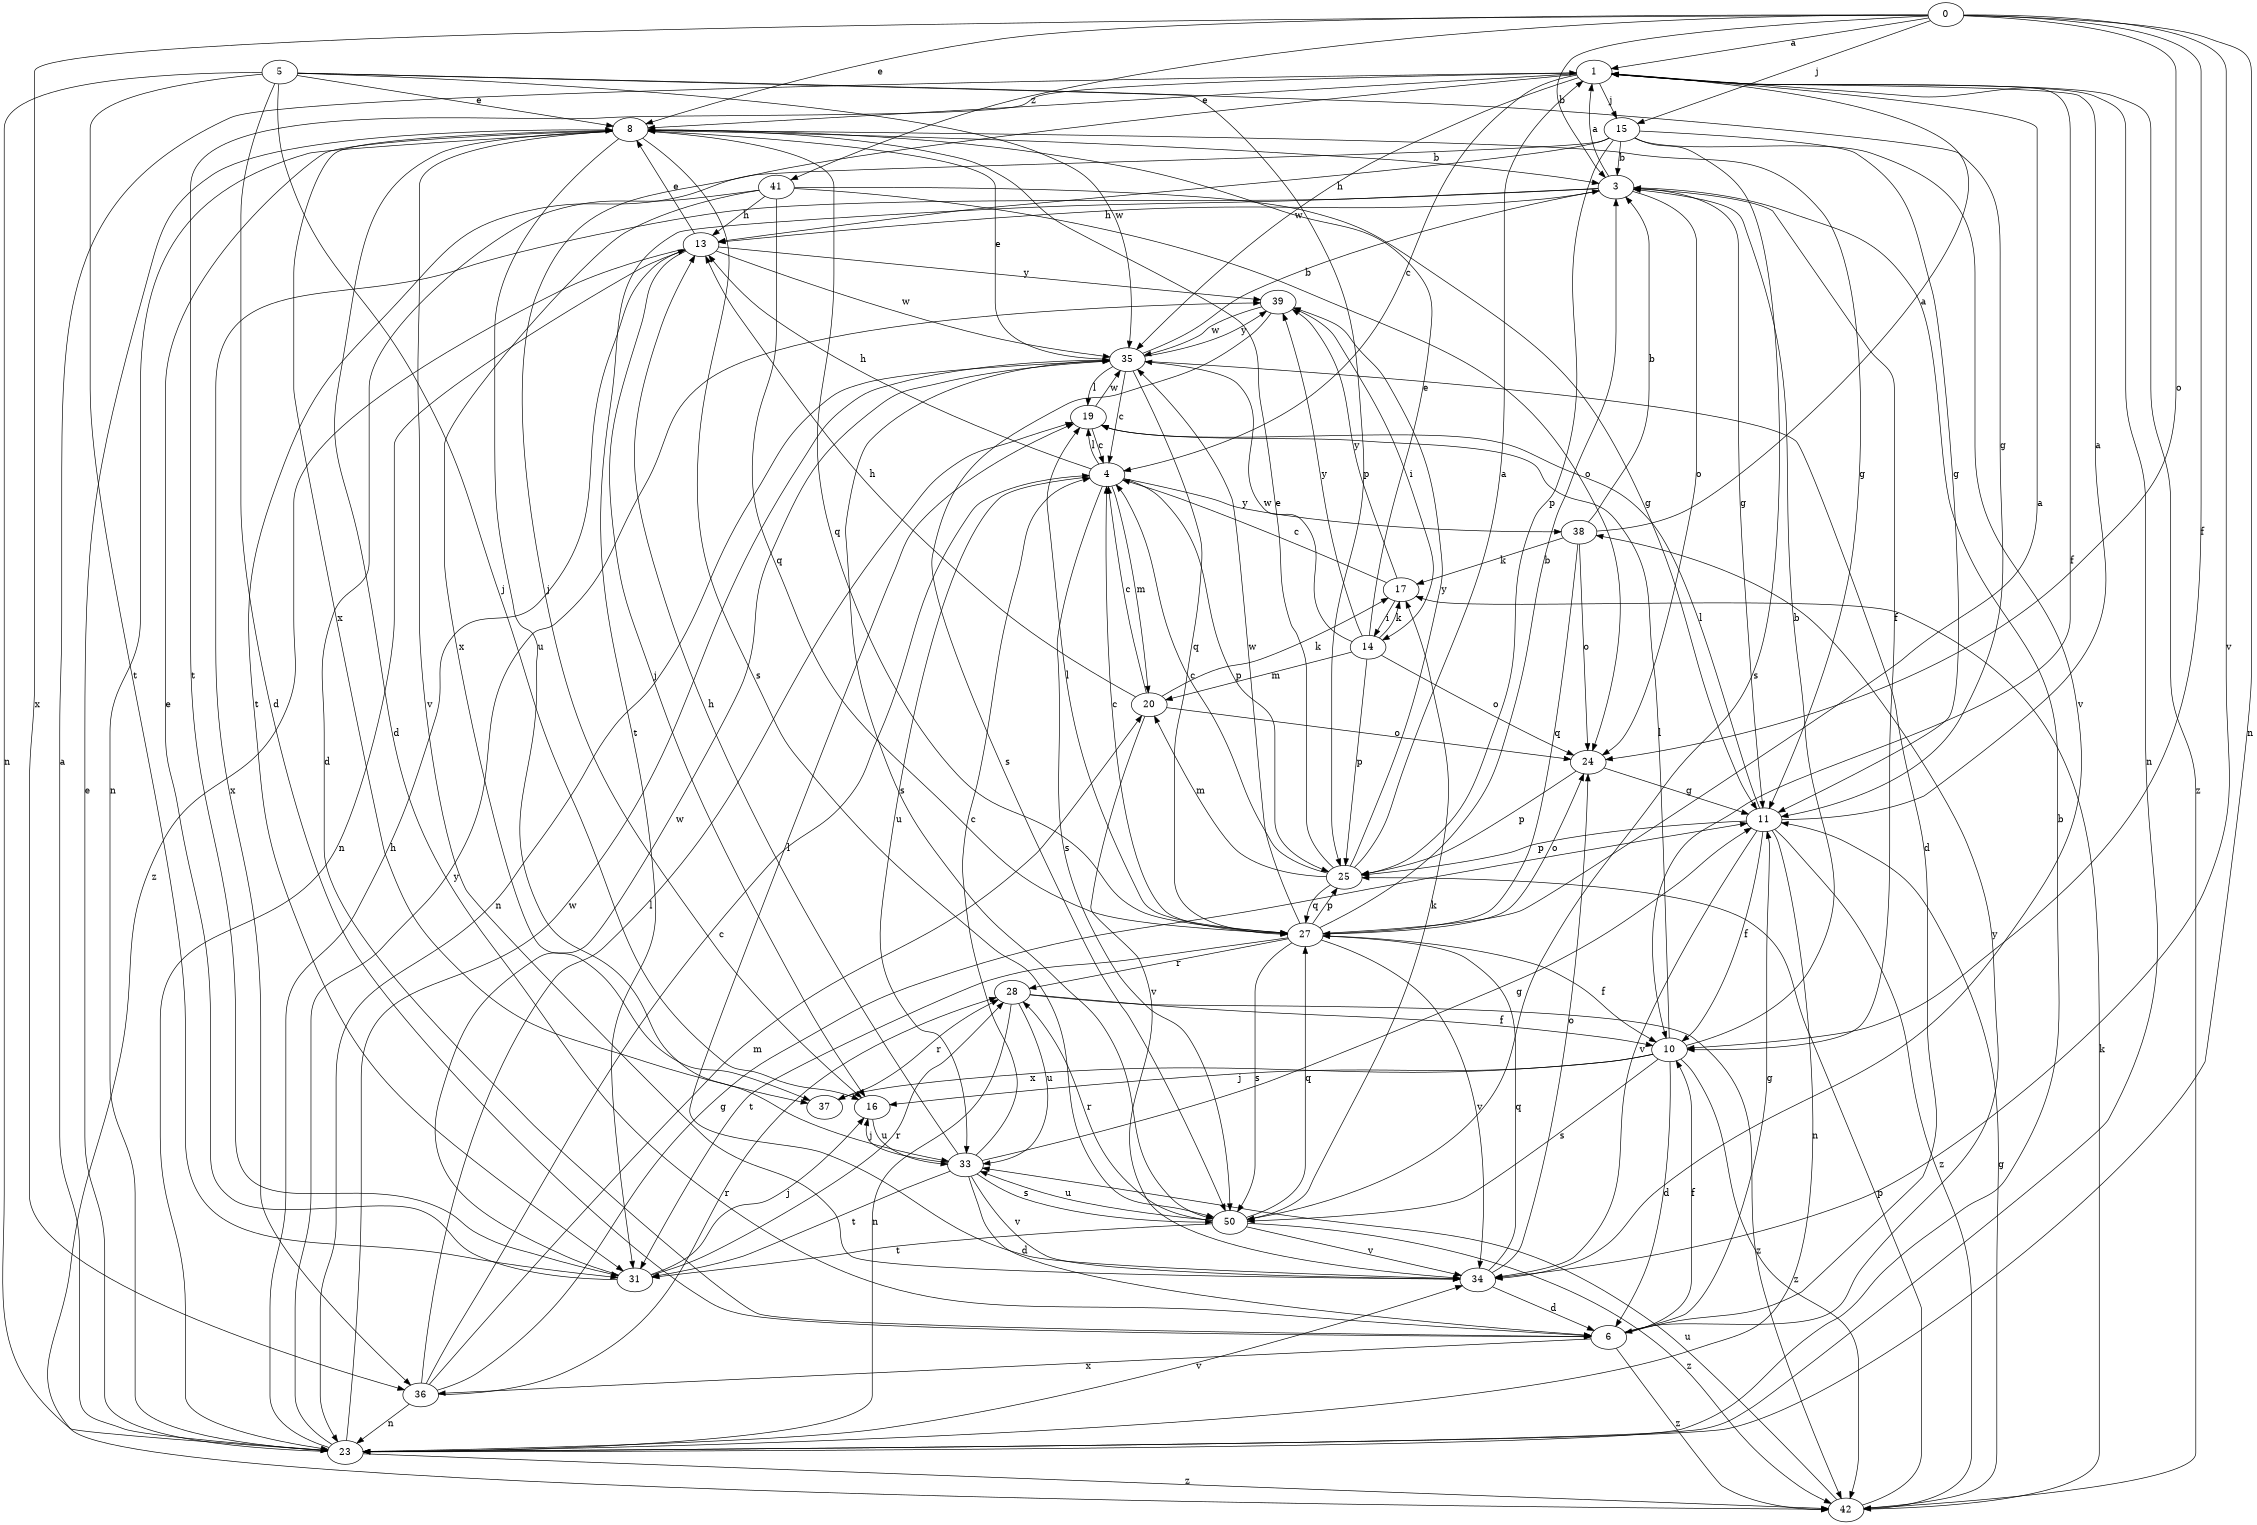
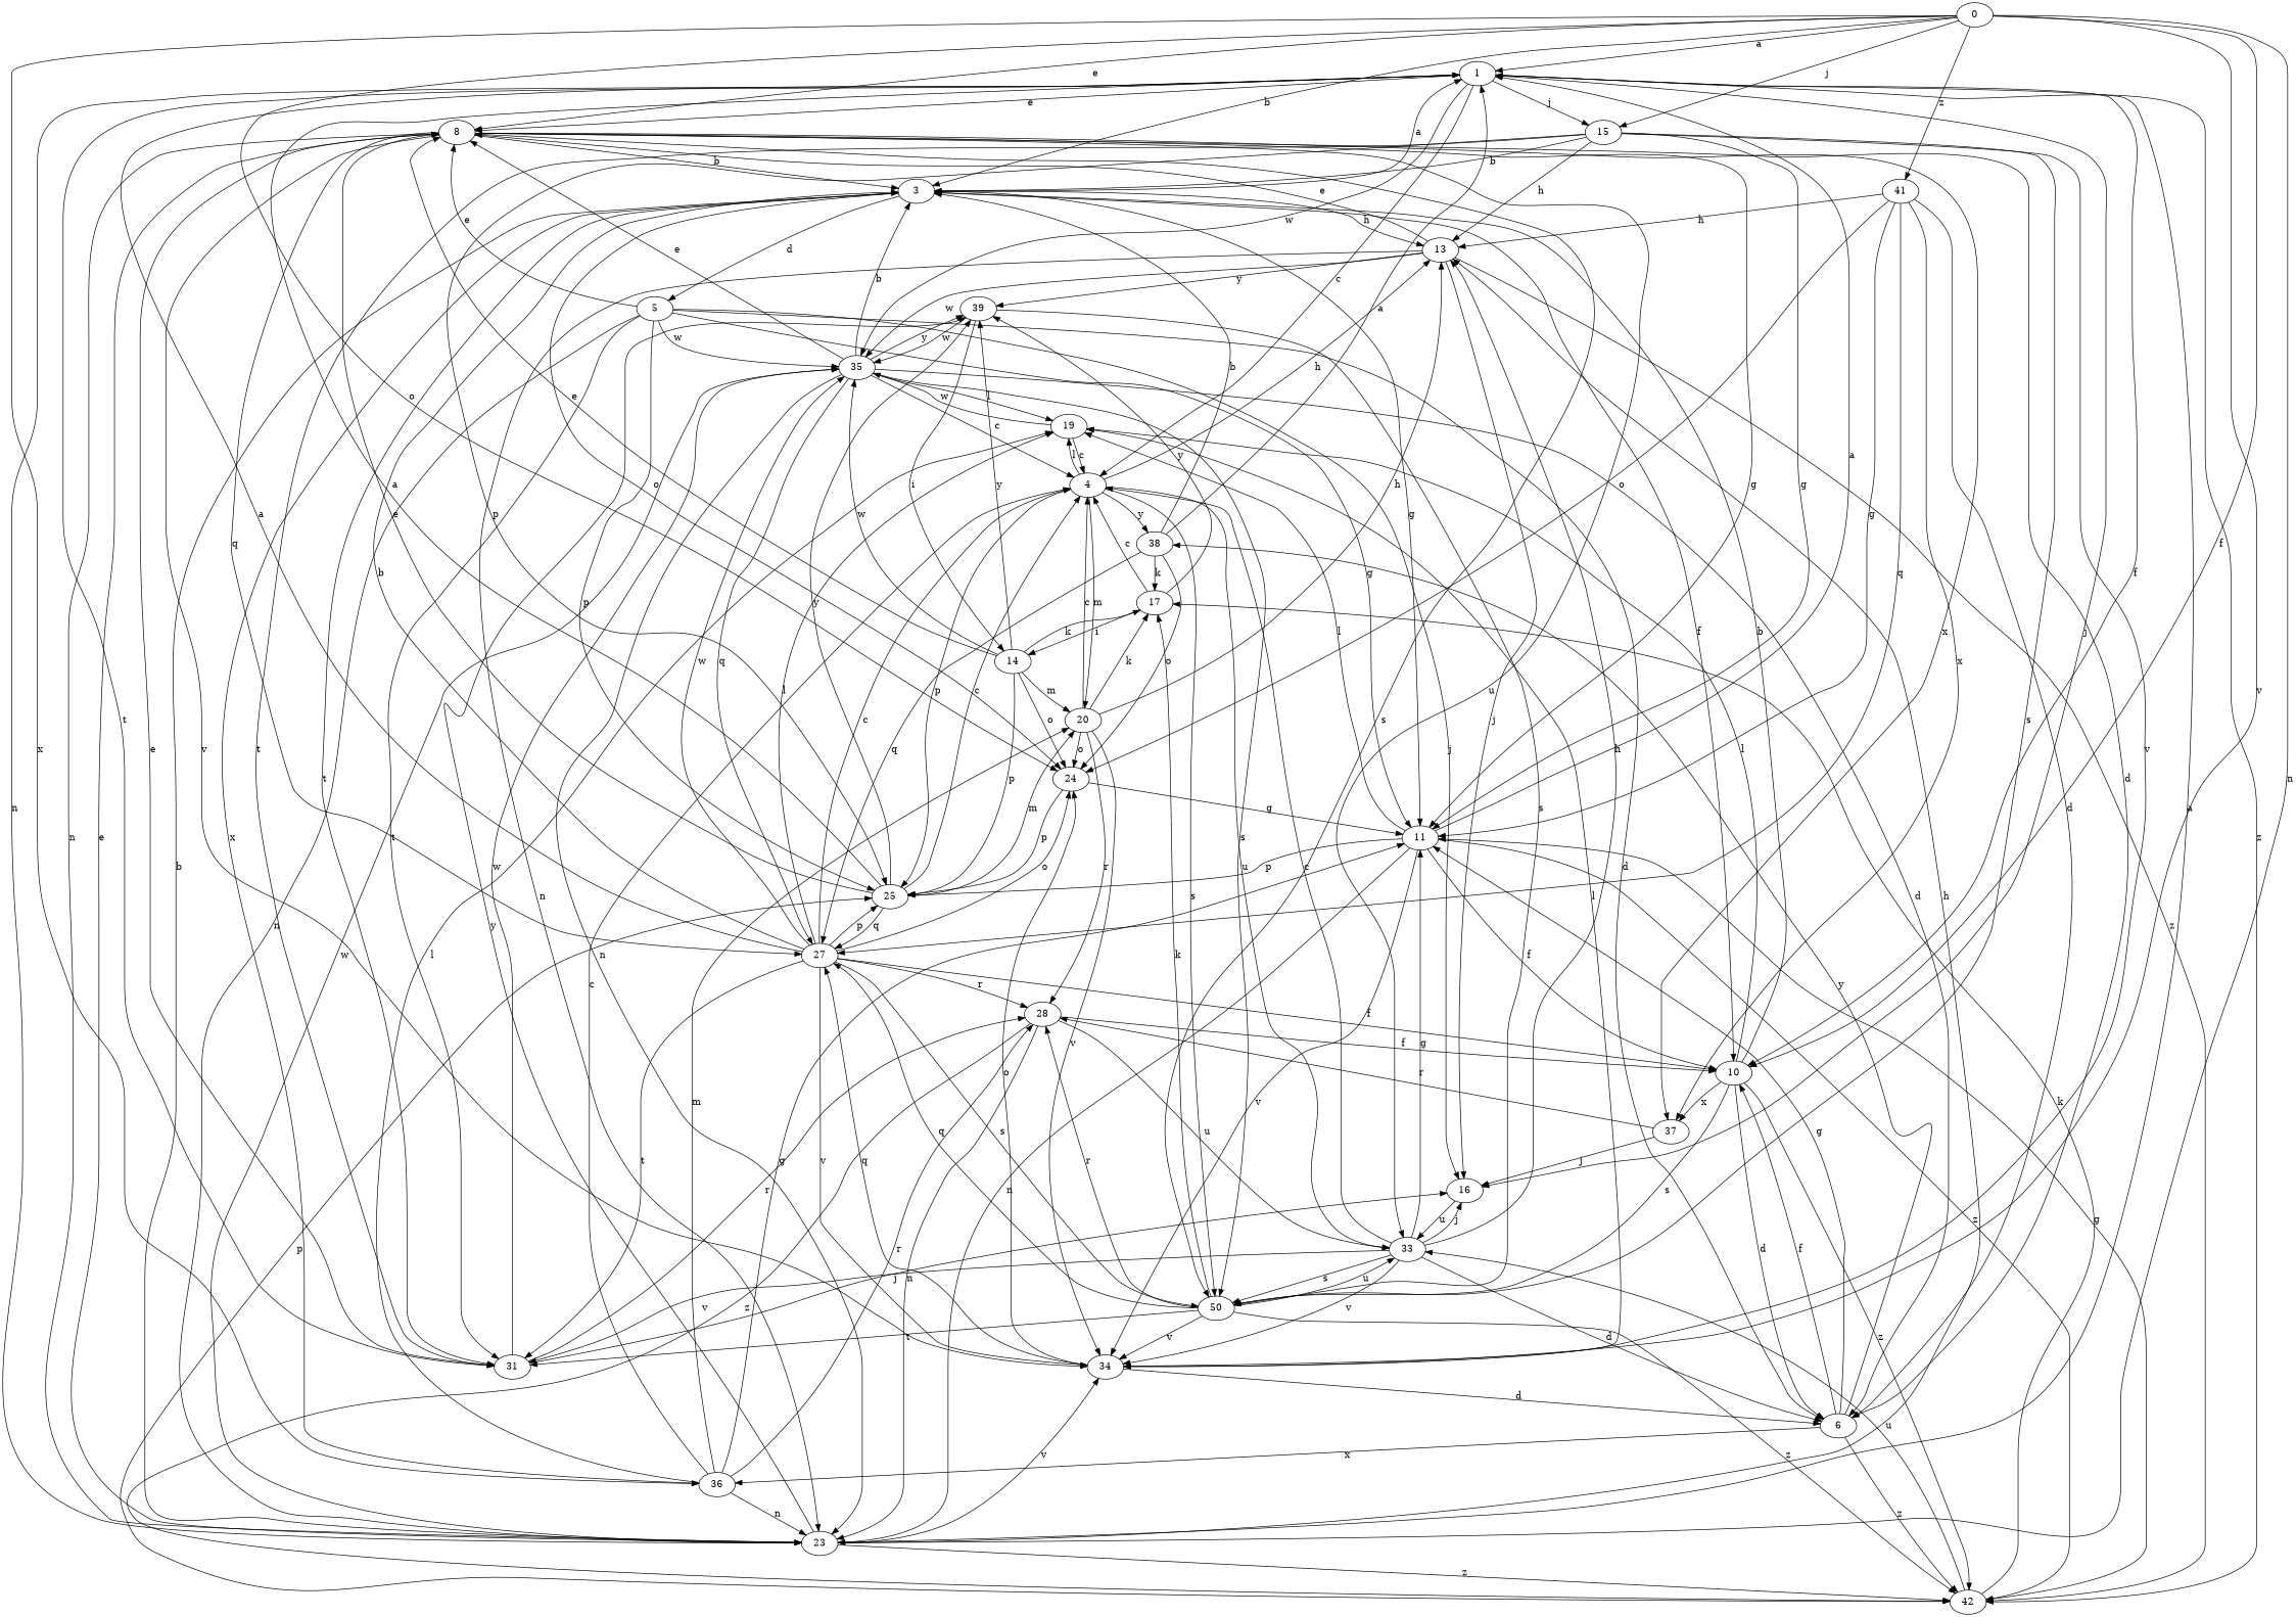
  strict digraph {
    0
    1
    3
    8
    10
    15
    23
    24
    34
    36
    41
    4
    16
    31
    35
    42
    5
    11
    13
    n20 [label=50]
    33
    6
    27
    37
    19
    25
    39
    20
    28
    38
    17
    14
    0 -> 1 [label=a]
    0 -> 3 [label=b]
    0 -> 8 [label=e]
    0 -> 10 [label=f]
    0 -> 15 [label=j]
    0 -> 23 [label=n]
    0 -> 24 [label=o]
    0 -> 34 [label=v]
    0 -> 36 [label=x]
    0 -> 41 [label=z]
    1 -> 8 [label=e]
    1 -> 10 [label=f]
    1 -> 15 [label=j]
    1 -> 23 [label=n]
    1 -> 4 [label=c]
    1 -> 16 [label=j]
    1 -> 31 [label=t]
    1 -> 35 [label=w]
    1 -> 42 [label=z]
    3 -> 1 [label=a]
    3 -> 10 [label=f]
    3 -> 24 [label=o]
    3 -> 36 [label=x]
    3 -> 31 [label=t]
+   3 -> 5 [label=d]
    3 -> 11 [label=g]
    3 -> 13 [label=h]
    8 -> 3 [label=b]
    8 -> 23 [label=n]
    8 -> 34 [label=v]
    8 -> 11 [label=g]
    8 -> n20 [label=s]
    8 -> 33 [label=u]
    8 -> 6 [label=d]
    8 -> 27 [label=q]
    8 -> 37 [label=x]
    10 -> 3 [label=b]
    10 -> 42 [label=z]
    10 -> n20 [label=s]
    10 -> 6 [label=d]
    10 -> 37 [label=x]
    10 -> 19 [label=l]
    15 -> 3 [label=b]
    15 -> 34 [label=v]
    15 -> 31 [label=t]
    15 -> 11 [label=g]
    15 -> 13 [label=h]
    15 -> n20 [label=s]
    15 -> 25 [label=p]
    23 -> 1 [label=a]
    23 -> 3 [label=b]
    23 -> 8 [label=e]
    23 -> 34 [label=v]
    23 -> 35 [label=w]
    23 -> 42 [label=z]
    23 -> 13 [label=h]
    23 -> 39 [label=y]
    24 -> 11 [label=g]
    24 -> 25 [label=p]
    34 -> 24 [label=o]
    34 -> 6 [label=d]
    34 -> 27 [label=q]
    34 -> 19 [label=l]
    36 -> 23 [label=n]
    36 -> 4 [label=c]
    36 -> 11 [label=g]
    36 -> 19 [label=l]
    36 -> 20 [label=m]
    36 -> 28 [label=r]
    41 -> 24 [label=o]
    41 -> 11 [label=g]
    41 -> 13 [label=h]
    41 -> 6 [label=d]
    41 -> 27 [label=q]
    41 -> 37 [label=x]
    4 -> 13 [label=h]
    4 -> n20 [label=s]
    4 -> 33 [label=u]
    4 -> 19 [label=l]
    4 -> 25 [label=p]
    4 -> 20 [label=m]
    4 -> 38 [label=y]
    16 -> 33 [label=u]
    31 -> 8 [label=e]
    31 -> 16 [label=j]
    31 -> 35 [label=w]
    31 -> 28 [label=r]
    35 -> 3 [label=b]
    35 -> 8 [label=e]
    35 -> 23 [label=n]
    35 -> 4 [label=c]
    35 -> n20 [label=s]
    35 -> 6 [label=d]
    35 -> 27 [label=q]
    35 -> 19 [label=l]
    35 -> 39 [label=y]
    42 -> 11 [label=g]
    42 -> 33 [label=u]
    42 -> 25 [label=p]
    42 -> 17 [label=k]
    5 -> 8 [label=e]
    5 -> 23 [label=n]
    5 -> 16 [label=j]
    5 -> 31 [label=t]
    5 -> 35 [label=w]
    5 -> 11 [label=g]
    5 -> 6 [label=d]
    5 -> 25 [label=p]
    11 -> 1 [label=a]
    11 -> 10 [label=f]
    11 -> 23 [label=n]
    11 -> 34 [label=v]
    11 -> 42 [label=z]
    11 -> 19 [label=l]
    11 -> 25 [label=p]
    13 -> 8 [label=e]
    13 -> 23 [label=n]
    13 -> 16 [label=j]
    13 -> 35 [label=w]
    13 -> 42 [label=z]
    13 -> 39 [label=y]
    n20 -> 34 [label=v]
    n20 -> 31 [label=t]
    n20 -> 42 [label=z]
    n20 -> 33 [label=u]
    n20 -> 27 [label=q]
    n20 -> 28 [label=r]
    n20 -> 17 [label=k]
    33 -> 34 [label=v]
    33 -> 4 [label=c]
    33 -> 16 [label=j]
-   33 -> 31 [label=t]
+   33 -> 31 [label=v]
    33 -> 11 [label=g]
    33 -> 13 [label=h]
    33 -> n20 [label=s]
    33 -> 6 [label=d]
    6 -> 10 [label=f]
    6 -> 36 [label=x]
    6 -> 42 [label=z]
    6 -> 11 [label=g]
    6 -> 38 [label=y]
    27 -> 1 [label=a]
    27 -> 3 [label=b]
    27 -> 10 [label=f]
    27 -> 24 [label=o]
    27 -> 34 [label=v]
    27 -> 4 [label=c]
    27 -> 31 [label=t]
    27 -> 35 [label=w]
    27 -> n20 [label=s]
    27 -> 19 [label=l]
    27 -> 25 [label=p]
    27 -> 28 [label=r]
-   10 -> 16 [label=j]
+   37 -> 16 [label=j]
    37 -> 28 [label=r]
    19 -> 4 [label=c]
    19 -> 35 [label=w]
    25 -> 1 [label=a]
    25 -> 8 [label=e]
    25 -> 4 [label=c]
    25 -> 27 [label=q]
    25 -> 39 [label=y]
    25 -> 20 [label=m]
    39 -> 35 [label=w]
    39 -> n20 [label=s]
    39 -> 14 [label=i]
    20 -> 24 [label=o]
    20 -> 34 [label=v]
    20 -> 4 [label=c]
    20 -> 13 [label=h]
+   20 -> 28 [label=r]
    20 -> 17 [label=k]
    28 -> 10 [label=f]
    28 -> 23 [label=n]
    28 -> 42 [label=z]
    28 -> 33 [label=u]
    38 -> 1 [label=a]
    38 -> 3 [label=b]
    38 -> 24 [label=o]
    38 -> 27 [label=q]
    38 -> 17 [label=k]
    17 -> 4 [label=c]
    17 -> 39 [label=y]
    17 -> 14 [label=i]
    14 -> 8 [label=e]
    14 -> 24 [label=o]
    14 -> 35 [label=w]
    14 -> 25 [label=p]
    14 -> 39 [label=y]
    14 -> 20 [label=m]
    14 -> 17 [label=k]
  }
